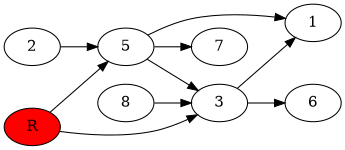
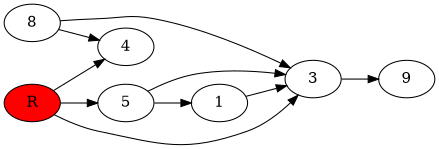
  digraph {
    rankdir=LR
-   2
    5
    3
    1
-   6
-   7
+   6 [label=9]
    8
+   4
    R [fillcolor="#ff0000" style=filled]
-   2 -> 5
    5 -> 3
    5 -> 1
-   5 -> 7
-   3 -> 1
+   1 -> 3
    3 -> 6
    8 -> 3
+   8 -> 4
    R -> 5
    R -> 3
+   R -> 4
  }
